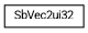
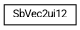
  digraph {
    rankdir=LR
    fontname=Roboto
-   n1 [color=black fillcolor=white fontname=Roboto fontsize=10 height=0.2 label=SbVec2ui32 shape=record style=filled width=0.4]
+   n1 [color=black fillcolor=white fontname=Roboto fontsize=10 height=0.2 label=SbVec2ui12 shape=record style=filled width=0.4]
  }
